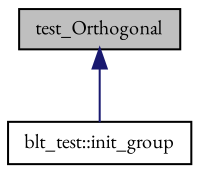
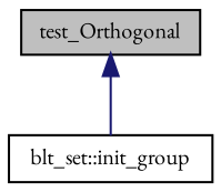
  digraph {
    rankdir=TB
    fontname="EB Garamond"
    node [color=black fontname="EB Garamond" fontsize=10 shape=record style=filled]
    n1 [fillcolor=grey75 fontcolor=black height=0.2 label=test_Orthogonal width=0.4]
-   n2 [fillcolor=white height=0.2 label="blt_test::init_group" width=0.4]
+   n2 [fillcolor=white height=0.2 label="blt_set::init_group" width=0.4]
    n1 -> n2 [color=midnightblue dir=back fontname="EB Garamond" fontsize=10 labelfontname=Helvetica labelfontsize=10 style=solid]
  }
